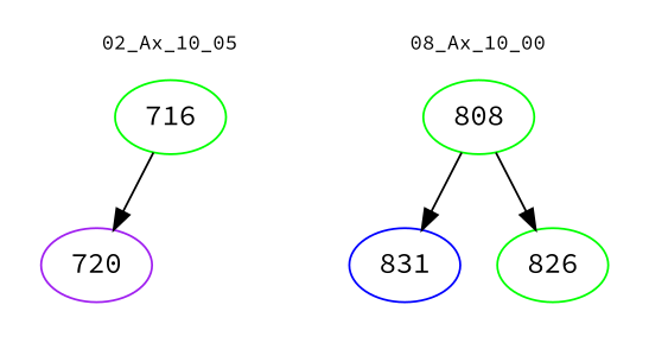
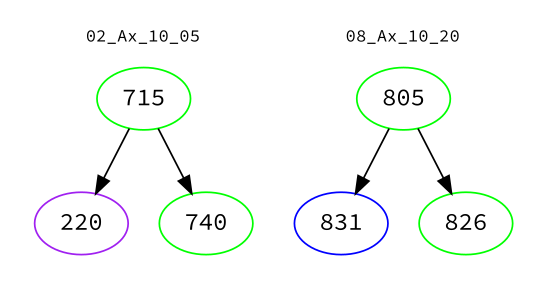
  digraph {
    fontname="Source Code Pro"
    node [color=green fontname="Source Code Pro"]
    edge [color=black fontname="Source Code Pro"]
-   n1 [label=716]
-   n2 [color=purple label=720]
-   n4 [label=808]
+   n1 [label=715]
+   n2 [color=purple label=220]
+   n3 [label=740]
+   n4 [label=805]
    n5 [color=blue label=831]
    n6 [label=826]
    subgraph cluster_1 {
      color=white
      fontsize=10
      label="02_Ax_10_05"
      n1
      n2
+     n3
    }
    subgraph cluster_2 {
      color=white
      fontsize=10
-     label="08_Ax_10_00"
+     label="08_Ax_10_20"
      n4
      n5
      n6
    }
    n1 -> n2
+   n1 -> n3
    n4 -> n5
    n4 -> n6
  }
